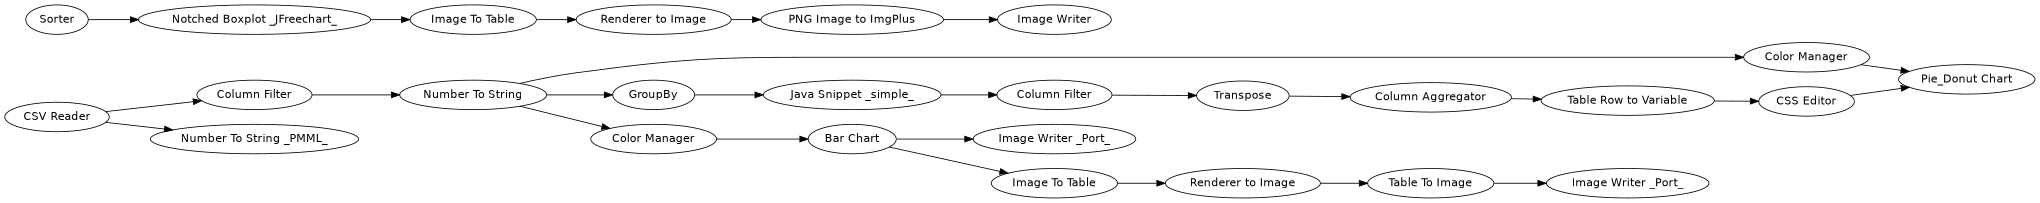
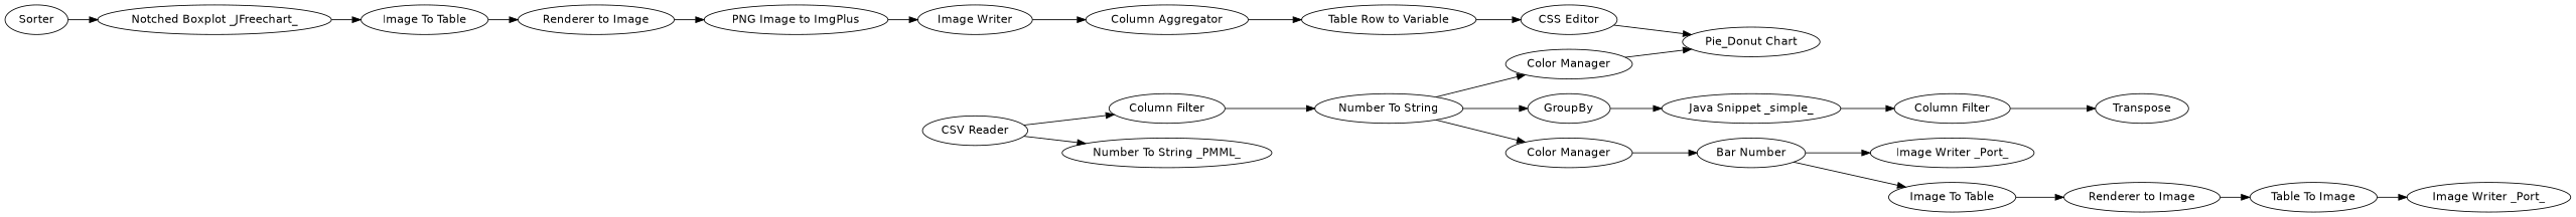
  digraph {
    fontname="DejaVu Sans"
    rankdir=LR
    node [fontname="DejaVu Sans"]
    edge [fontname="DejaVu Sans"]
    n1 [label="Java Snippet _simple_"]
    n2 [label="Column Filter"]
    n3 [label=Transpose]
    n4 [label="CSV Reader"]
    n5 [label="Column Filter"]
    n6 [label="Number To String _PMML_"]
    n7 [label="Number To String"]
    n8 [label="Color Manager"]
    n9 [label=GroupBy]
    n10 [label="Color Manager"]
    n11 [label="Pie_Donut Chart"]
-   n12 [label="Bar Chart"]
+   n12 [label="Bar Number"]
    n13 [label="Image Writer _Port_"]
    n14 [label="Image To Table"]
    n15 [label="Renderer to Image"]
    n16 [label="Notched Boxplot _JFreechart_"]
    n17 [label="Image To Table"]
    n18 [label="Renderer to Image"]
    n19 [label=Sorter]
    n20 [label="Table Row to Variable"]
    n21 [label="CSS Editor"]
    n22 [label="Column Aggregator"]
    n23 [label="Image Writer"]
    n24 [label="PNG Image to ImgPlus"]
    n25 [label="Image Writer _Port_"]
    n26 [label="Table To Image"]
    n1 -> n2
    n2 -> n3
-   n3 -> n22
+   n23 -> n22
    n4 -> n5
    n4 -> n6
    n5 -> n7
    n7 -> n8
    n7 -> n9
    n7 -> n10
    n8 -> n11
    n9 -> n1
    n10 -> n12
    n12 -> n13
    n12 -> n14
    n14 -> n15
    n15 -> n26
    n16 -> n17
    n17 -> n18
    n18 -> n24
    n19 -> n16
    n20 -> n21
    n21 -> n11
    n22 -> n20
    n24 -> n23
    n26 -> n25
  }
